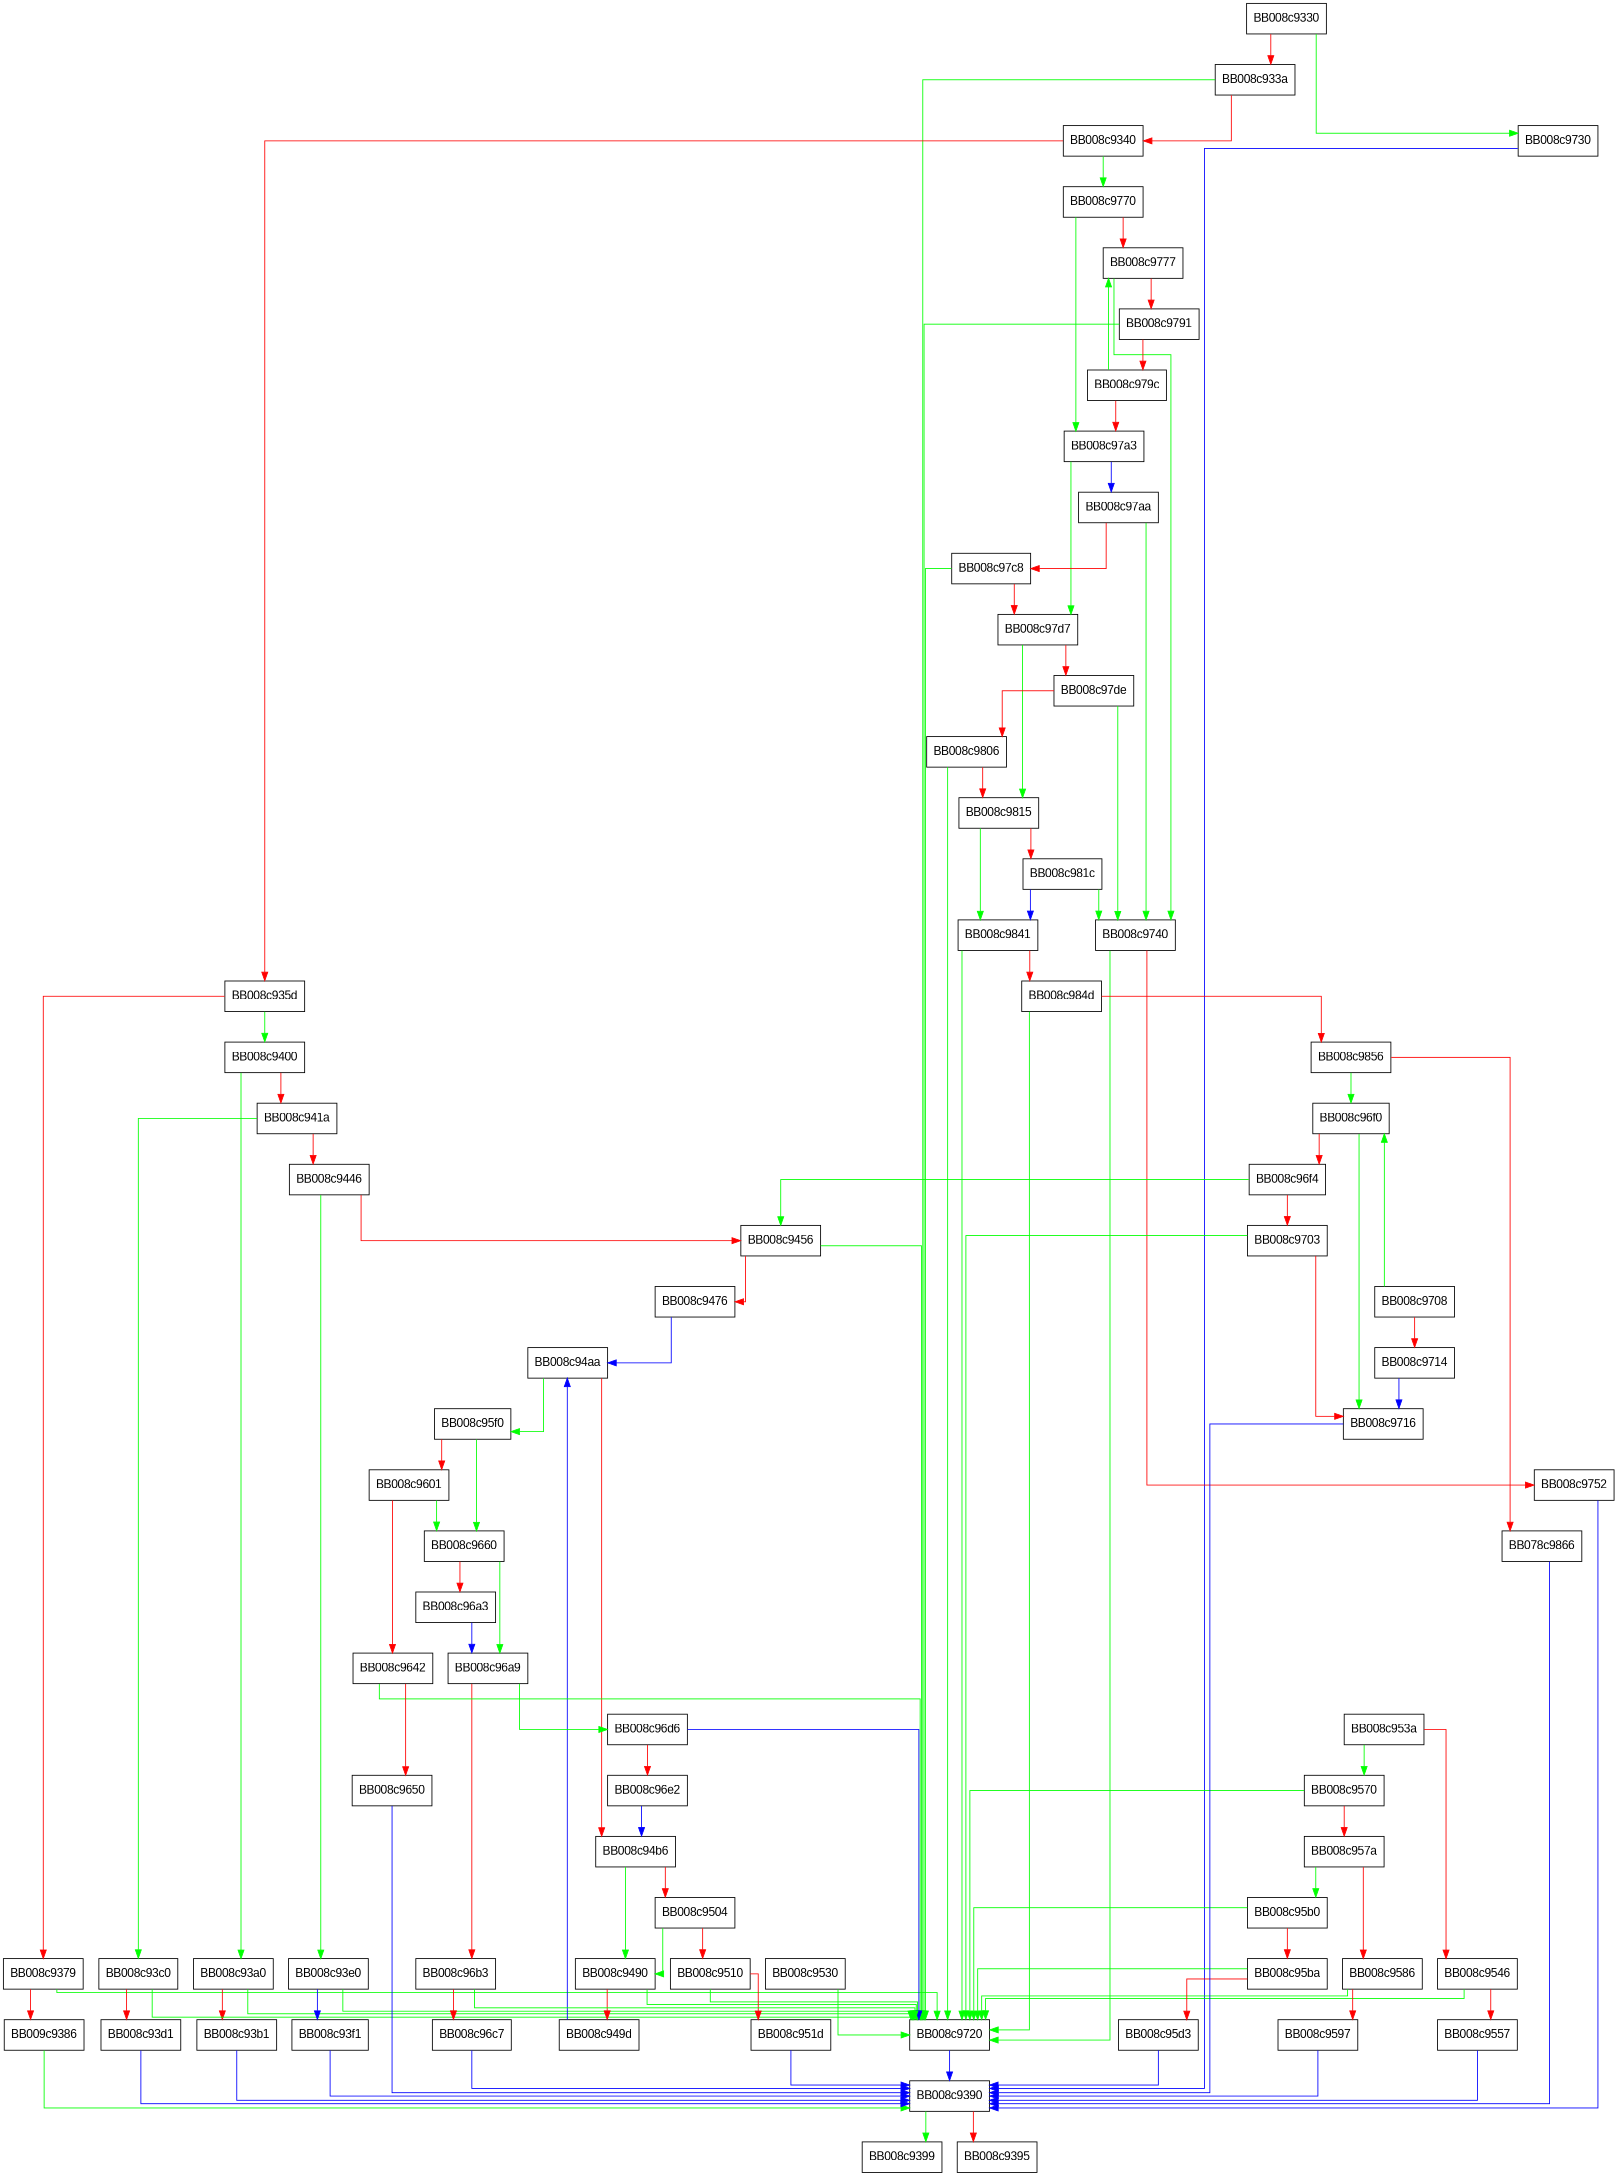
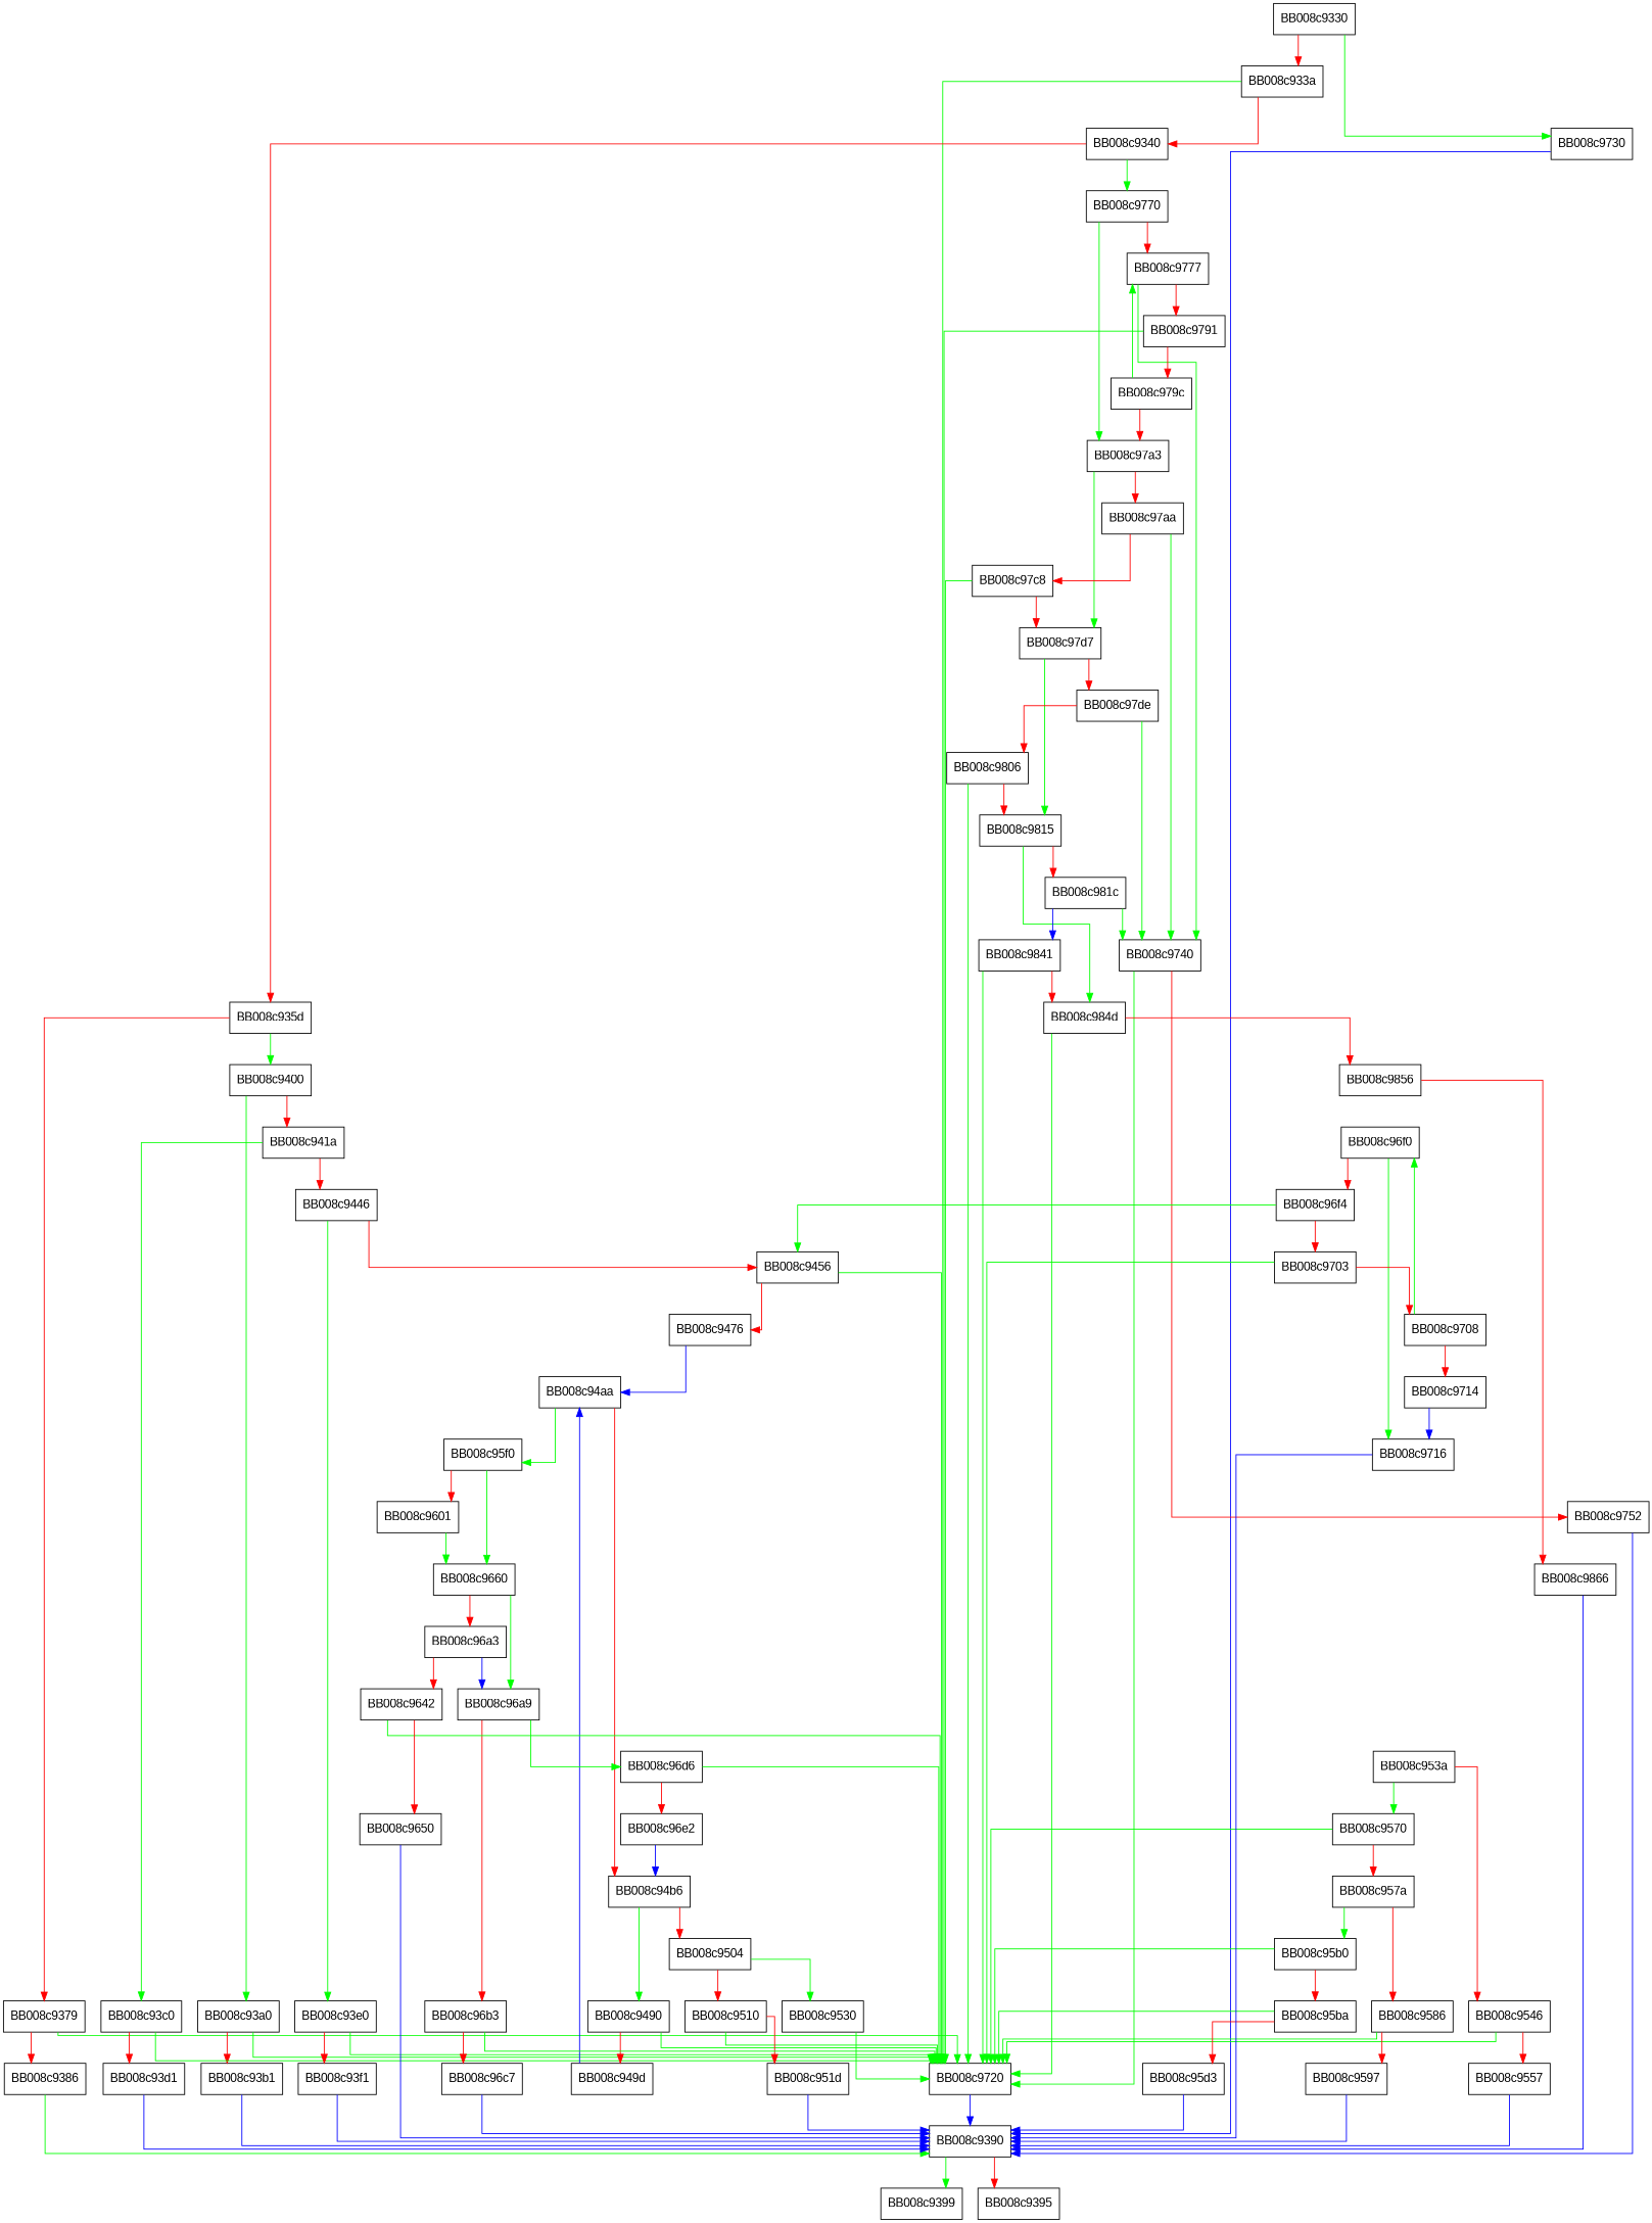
  digraph {
    fontname="Liberation Sans"
    splines=ortho
    node [fontname="Liberation Sans" shape=box]
    edge [color=green fontname="Liberation Sans"]
    BB008c9330
    BB008c9730
    BB008c933a
    BB008c9390
    BB008c9720
    BB008c9340
    BB008c9399
    BB008c9395
    BB008c9770
    BB008c935d
    BB008c97a3
    BB008c9777
    BB008c9400
    BB008c9379
    BB008c97d7
    BB008c97aa
    BB008c9740
    BB008c9791
    BB008c93a0
    BB008c941a
-   BB008c9386 [label=BB009c9386]
+   BB008c9386
    BB008c93b1
    BB008c93c0
    BB008c9446
    BB008c93d1
    BB008c93e0
    BB008c93f1
    BB008c9456
    BB008c9476
    BB008c94aa
    BB008c95f0
    BB008c94b6
    BB008c9660
    BB008c9601
    BB008c9490
    BB008c9504
    BB008c949d
    BB008c96a9
    BB008c96a3
    BB008c9642
    BB008c9530
    BB008c9510
    BB008c951d
    BB008c953a
    BB008c9570
    BB008c9546
    BB008c957a
    BB008c9557
    BB008c95b0
    BB008c9586
    BB008c95ba
    BB008c9597
    BB008c95d3
    BB008c96d6
    BB008c96b3
    BB008c9650
    BB008c96e2
    BB008c96c7
    BB008c96f0
    BB008c9716
    BB008c96f4
    BB008c9703
    BB008c9708
    BB008c9714
    BB008c9752
    BB008c9815
    BB008c97de
    BB008c97c8
    BB008c979c
    BB008c984d
    BB008c981c
    BB008c9806
    BB008c9856
    BB008c9841
-   BB008c9866 [label=BB078c9866]
+   BB008c9866
    BB008c9330 -> BB008c9730
    BB008c9330 -> BB008c933a [color=red]
    BB008c9730 -> BB008c9390 [color=blue]
    BB008c933a -> BB008c9720
    BB008c933a -> BB008c9340 [color=red]
    BB008c9390 -> BB008c9399
    BB008c9390 -> BB008c9395 [color=red]
    BB008c9720 -> BB008c9390 [color=blue]
    BB008c9340 -> BB008c9770
    BB008c9340 -> BB008c935d [color=red]
    BB008c9770 -> BB008c97a3
    BB008c9770 -> BB008c9777 [color=red]
    BB008c935d -> BB008c9400
    BB008c935d -> BB008c9379 [color=red]
    BB008c97a3 -> BB008c97d7
-   BB008c97a3 -> BB008c97aa [color=blue]
+   BB008c97a3 -> BB008c97aa [color=red]
    BB008c9777 -> BB008c9740
    BB008c9777 -> BB008c9791 [color=red]
    BB008c9400 -> BB008c93a0
    BB008c9400 -> BB008c941a [color=red]
    BB008c9379 -> BB008c9720
    BB008c9379 -> BB008c9386 [color=red]
    BB008c97d7 -> BB008c9815
    BB008c97d7 -> BB008c97de [color=red]
    BB008c97aa -> BB008c9740
    BB008c97aa -> BB008c97c8 [color=red]
    BB008c9740 -> BB008c9720
    BB008c9740 -> BB008c9752 [color=red]
    BB008c9791 -> BB008c9720
    BB008c9791 -> BB008c979c [color=red]
    BB008c93a0 -> BB008c9720
    BB008c93a0 -> BB008c93b1 [color=red]
    BB008c941a -> BB008c93c0
    BB008c941a -> BB008c9446 [color=red]
    BB008c9386 -> BB008c9390
    BB008c93b1 -> BB008c9390 [color=blue]
    BB008c93c0 -> BB008c9720
    BB008c93c0 -> BB008c93d1 [color=red]
    BB008c9446 -> BB008c93e0
    BB008c9446 -> BB008c9456 [color=red]
    BB008c93d1 -> BB008c9390 [color=blue]
    BB008c93e0 -> BB008c9720
-   BB008c93e0 -> BB008c93f1 [color=blue]
+   BB008c93e0 -> BB008c93f1 [color=red]
    BB008c93f1 -> BB008c9390 [color=blue]
    BB008c9456 -> BB008c9720
    BB008c9456 -> BB008c9476 [color=red]
    BB008c9476 -> BB008c94aa [color=blue]
    BB008c94aa -> BB008c95f0
    BB008c94aa -> BB008c94b6 [color=red]
    BB008c95f0 -> BB008c9660
    BB008c95f0 -> BB008c9601 [color=red]
    BB008c94b6 -> BB008c9490
    BB008c94b6 -> BB008c9504 [color=red]
    BB008c9660 -> BB008c96a9
    BB008c9660 -> BB008c96a3 [color=red]
    BB008c9601 -> BB008c9660
-   BB008c9601 -> BB008c9642 [color=red]
+   BB008c96a3 -> BB008c9642 [color=red]
    BB008c9490 -> BB008c9720
    BB008c9490 -> BB008c949d [color=red]
-   BB008c9504 -> BB008c9490
+   BB008c9504 -> BB008c9530
    BB008c9504 -> BB008c9510 [color=red]
    BB008c949d -> BB008c94aa [color=blue]
    BB008c96a9 -> BB008c96d6
    BB008c96a9 -> BB008c96b3 [color=red]
    BB008c96a3 -> BB008c96a9 [color=blue]
    BB008c9642 -> BB008c9720
    BB008c9642 -> BB008c9650 [color=red]
    BB008c9530 -> BB008c9720
    BB008c9510 -> BB008c9720
    BB008c9510 -> BB008c951d [color=red]
    BB008c951d -> BB008c9390 [color=blue]
    BB008c953a -> BB008c9570
    BB008c953a -> BB008c9546 [color=red]
    BB008c9570 -> BB008c9720
    BB008c9570 -> BB008c957a [color=red]
    BB008c9546 -> BB008c9720
    BB008c9546 -> BB008c9557 [color=red]
    BB008c957a -> BB008c95b0
    BB008c957a -> BB008c9586 [color=red]
    BB008c9557 -> BB008c9390 [color=blue]
    BB008c95b0 -> BB008c9720
    BB008c95b0 -> BB008c95ba [color=red]
    BB008c9586 -> BB008c9720
    BB008c9586 -> BB008c9597 [color=red]
    BB008c95ba -> BB008c9720
    BB008c95ba -> BB008c95d3 [color=red]
    BB008c9597 -> BB008c9390 [color=blue]
    BB008c95d3 -> BB008c9390 [color=blue]
-   BB008c96d6 -> BB008c9720 [color=blue]
+   BB008c96d6 -> BB008c9720
    BB008c96d6 -> BB008c96e2 [color=red]
    BB008c96b3 -> BB008c9720
    BB008c96b3 -> BB008c96c7 [color=red]
    BB008c9650 -> BB008c9390 [color=blue]
    BB008c96e2 -> BB008c94b6 [color=blue]
    BB008c96c7 -> BB008c9390 [color=blue]
    BB008c96f0 -> BB008c9716
    BB008c96f0 -> BB008c96f4 [color=red]
    BB008c9716 -> BB008c9390 [color=blue]
    BB008c96f4 -> BB008c9456
    BB008c96f4 -> BB008c9703 [color=red]
    BB008c9703 -> BB008c9720
-   BB008c9703 -> BB008c9716 [color=red]
+   BB008c9703 -> BB008c9708 [color=red]
    BB008c9708 -> BB008c96f0
    BB008c9708 -> BB008c9714 [color=red]
    BB008c9714 -> BB008c9716 [color=blue]
    BB008c9752 -> BB008c9390 [color=blue]
-   BB008c9815 -> BB008c9841
+   BB008c9815 -> BB008c984d
    BB008c9815 -> BB008c981c [color=red]
    BB008c97de -> BB008c9740
    BB008c97de -> BB008c9806 [color=red]
    BB008c97c8 -> BB008c9720
    BB008c97c8 -> BB008c97d7 [color=red]
    BB008c979c -> BB008c97a3 [color=red]
    BB008c979c -> BB008c9777
    BB008c984d -> BB008c9720
    BB008c984d -> BB008c9856 [color=red]
    BB008c981c -> BB008c9740
    BB008c981c -> BB008c9841 [color=blue]
    BB008c9806 -> BB008c9720
    BB008c9806 -> BB008c9815 [color=red]
-   BB008c9856 -> BB008c96f0
    BB008c9856 -> BB008c9866 [color=red]
    BB008c9841 -> BB008c9720
    BB008c9841 -> BB008c984d [color=red]
    BB008c9866 -> BB008c9390 [color=blue]
  }
